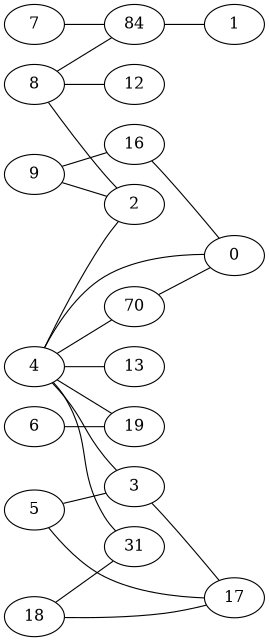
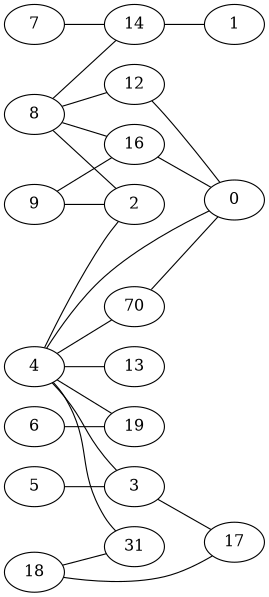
  digraph {
    rankdir=LR
    edge [color=black dir=none]
    12
    0
    5
    17
    2
    3
    18
-   14 [label=84]
+   14
    16
    n10 [label=31]
    1
    n12 [label=70]
    8
    4
    13
    19
    6
    9
    7
    subgraph sub_1 {
      12
      0
      5
      17
      2
      3
      18
      14
      16
      n10
      1
      n12
      8
      4
      13
      19
      6
      9
      7
    }
-   5 -> 17
+   12 -> 0
    5 -> 3
    3 -> 17
    18 -> 17
    18 -> n10
    14 -> 1
    16 -> 0
    n12 -> 0
    8 -> 12
    8 -> 2
    8 -> 14
+   8 -> 16
    4 -> 0
    4 -> 2
    4 -> 3
    4 -> n10
    4 -> n12
    4 -> 13
    4 -> 19
    6 -> 19
    9 -> 2
    9 -> 16
    7 -> 14
  }
